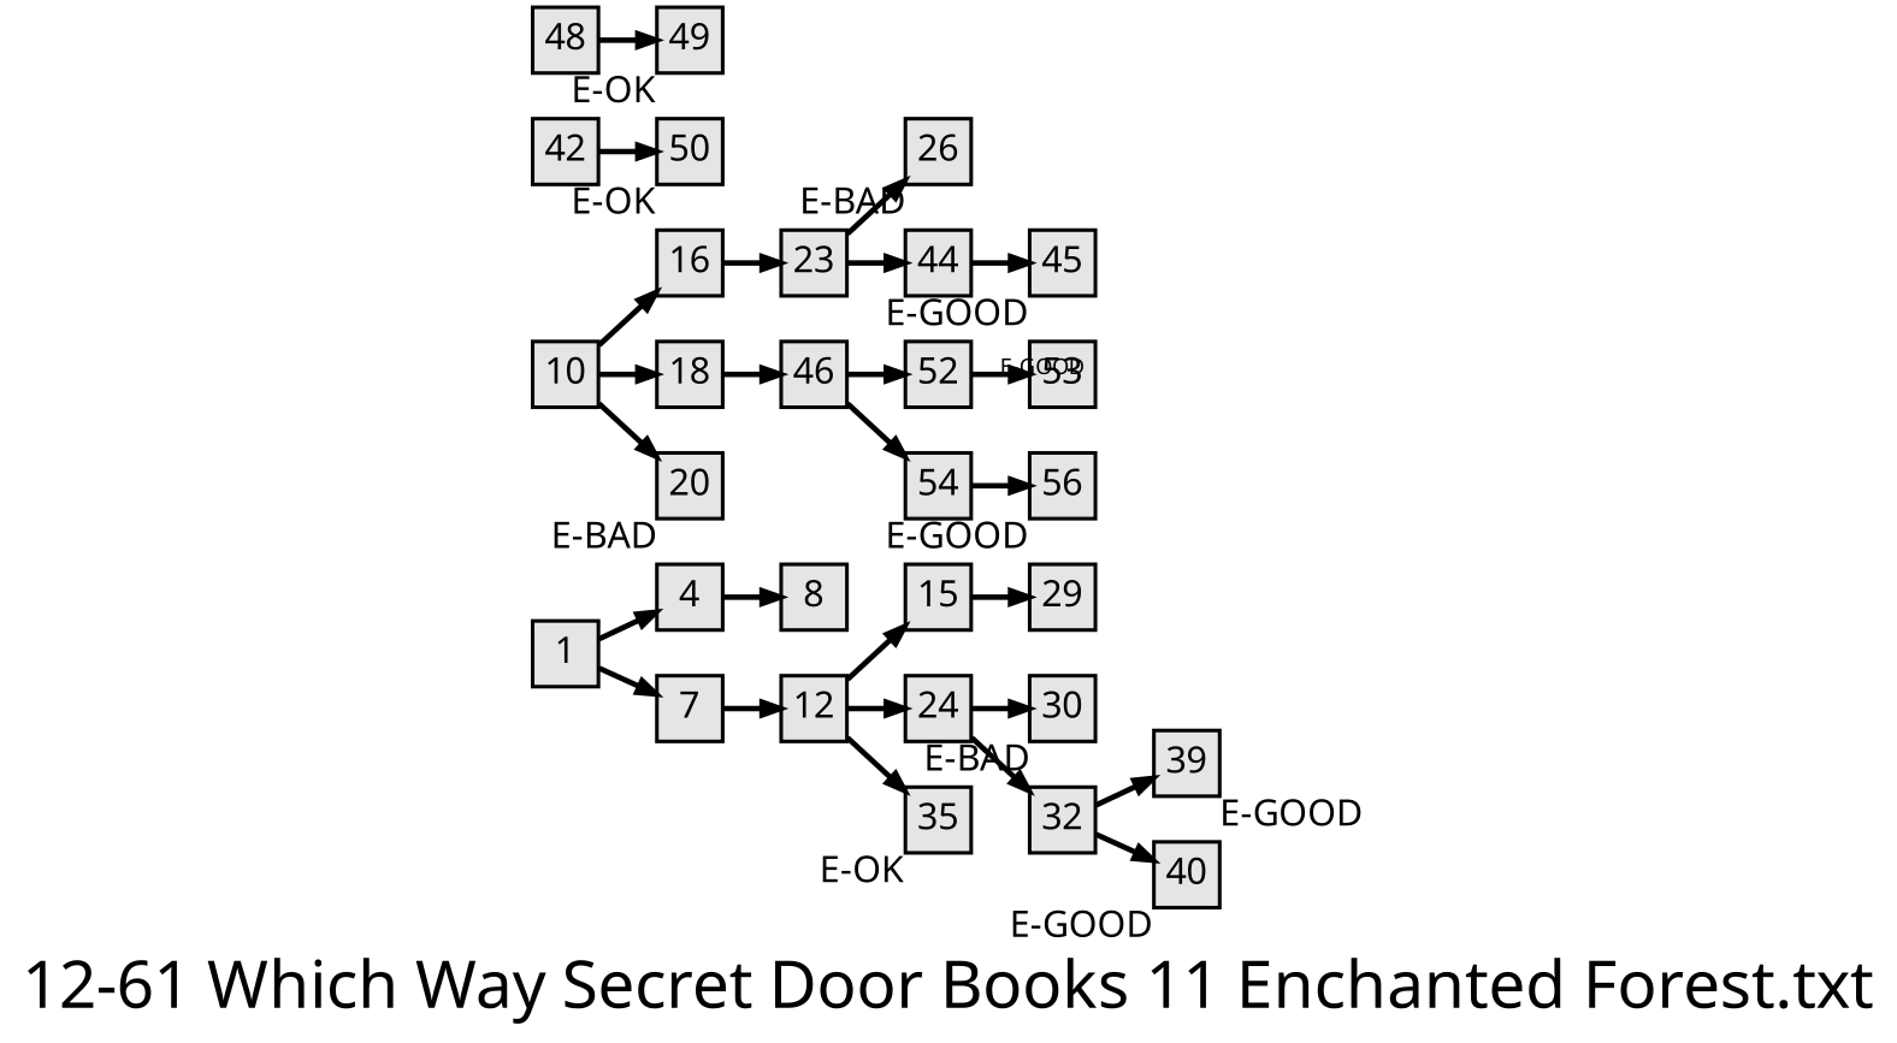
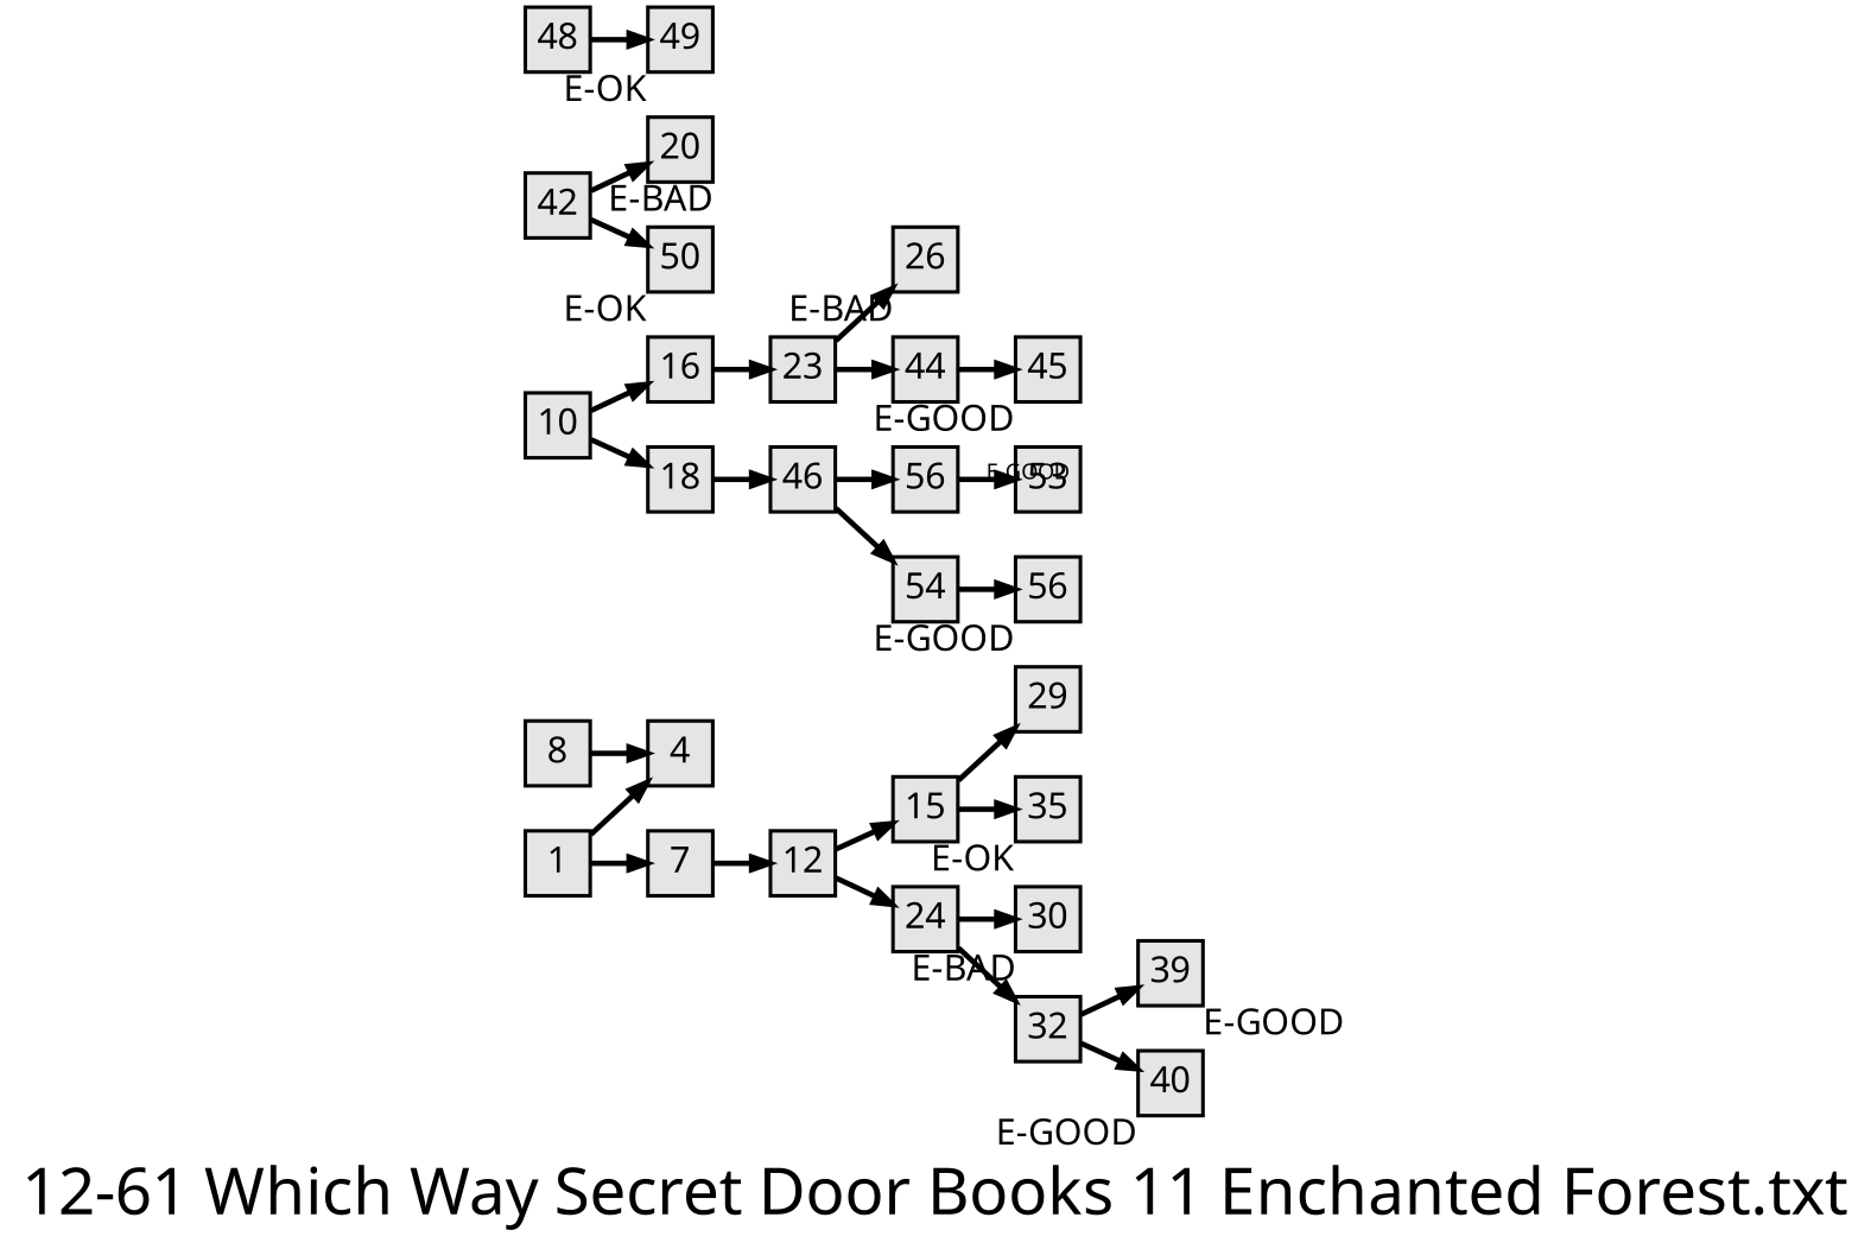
  digraph {
    fontname="Noto Sans"
    fontsize=36
    label="12-61 Which Way Secret Door Books 11 Enchanted Forest.txt"
    nodesep=0.35
    ordering=out
    rankdir=LR
    ranksep=0.45
    node [fillcolor=grey90 fixedsize=true fontname="Noto Sans" fontsize=20 labelfloat=true margin="0,0" penwidth=2 regular=true shape=rect style=filled]
    edge [fontname="Noto Sans" fontsize=12 labelfloat=true penwidth=3]
    1
    4
    7
    8
    12
    15
    24
    29
    35 [xlabel="E-OK"]
    10
    16
    18
    20 [xlabel="E-BAD"]
    30 [xlabel="E-BAD"]
    32
    23
    46
    26 [xlabel="E-BAD"]
    44
-   52
+   52 [label=56]
    54
    39 [xlabel="E-GOOD"]
    40 [xlabel="E-GOOD"]
    45 [xlabel="E-GOOD"]
    53
    56 [xlabel="E-GOOD"]
    50 [xlabel="E-OK"]
    42
    49 [xlabel="E-OK"]
    48
    1 -> 4
    1 -> 7
-   4 -> 8
+   8 -> 4
    7 -> 12
    12 -> 15
    12 -> 24
    15 -> 29
-   12 -> 35
+   15 -> 35
    24 -> 30
    24 -> 32
    10 -> 16
    10 -> 18
-   10 -> 20
+   42 -> 20
    16 -> 23
    18 -> 46
    32 -> 39
    32 -> 40
    23 -> 26
    23 -> 44
    46 -> 52
    46 -> 54
    44 -> 45
    52 -> 53 [xlabel="E-GOOD"]
    54 -> 56
    42 -> 50
    48 -> 49
  }
